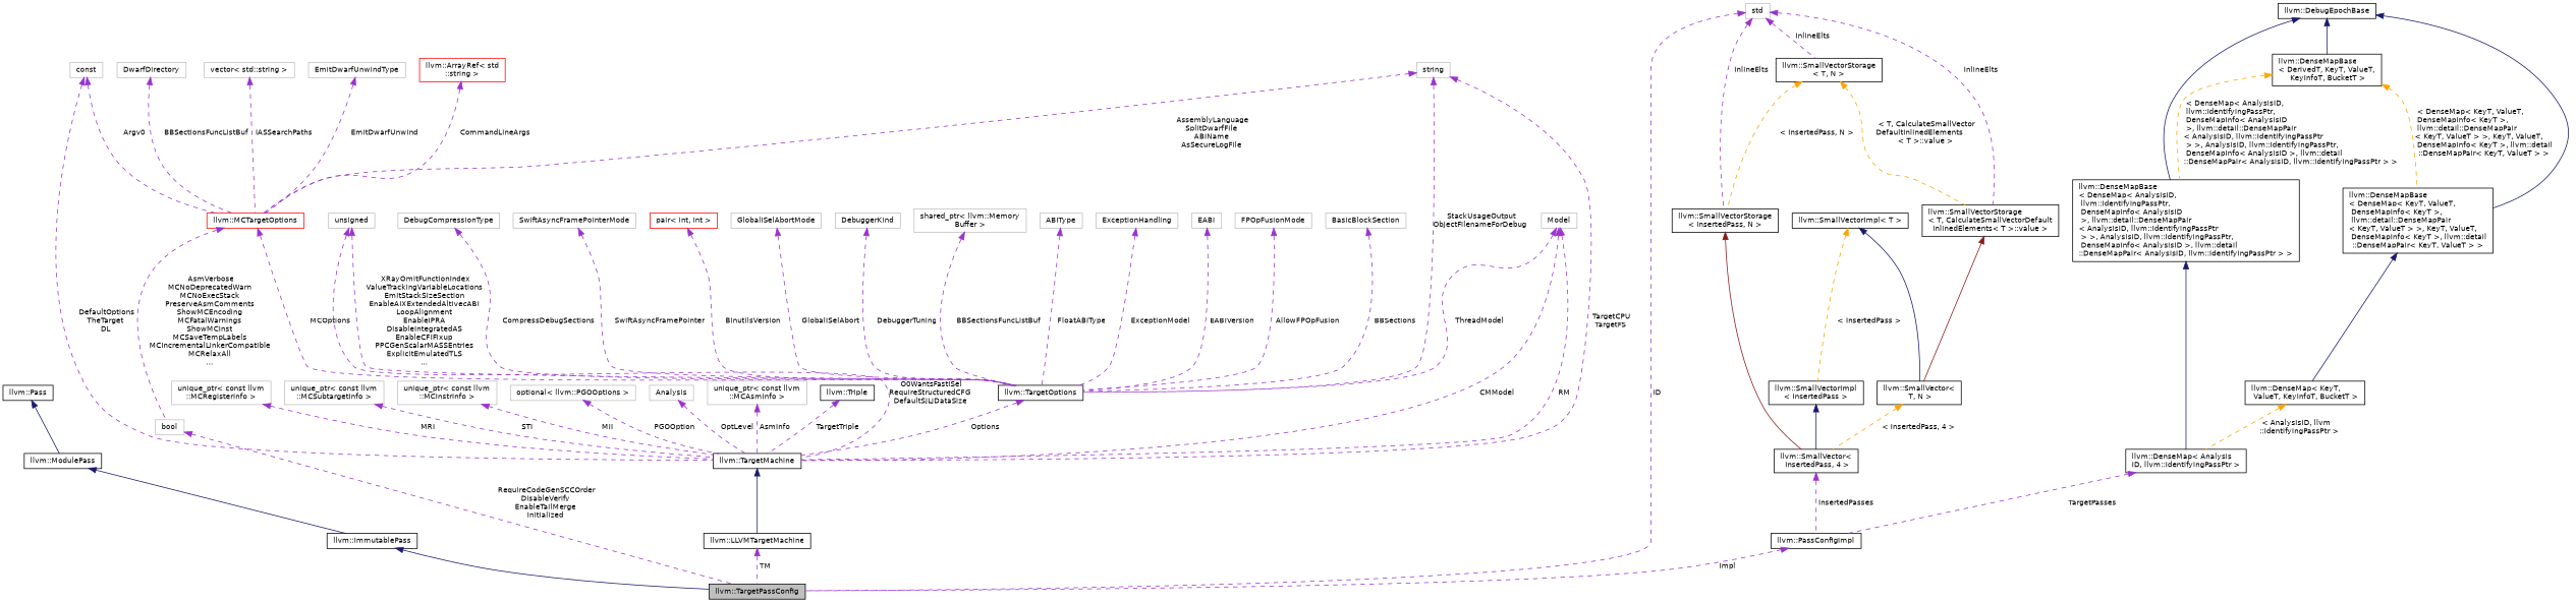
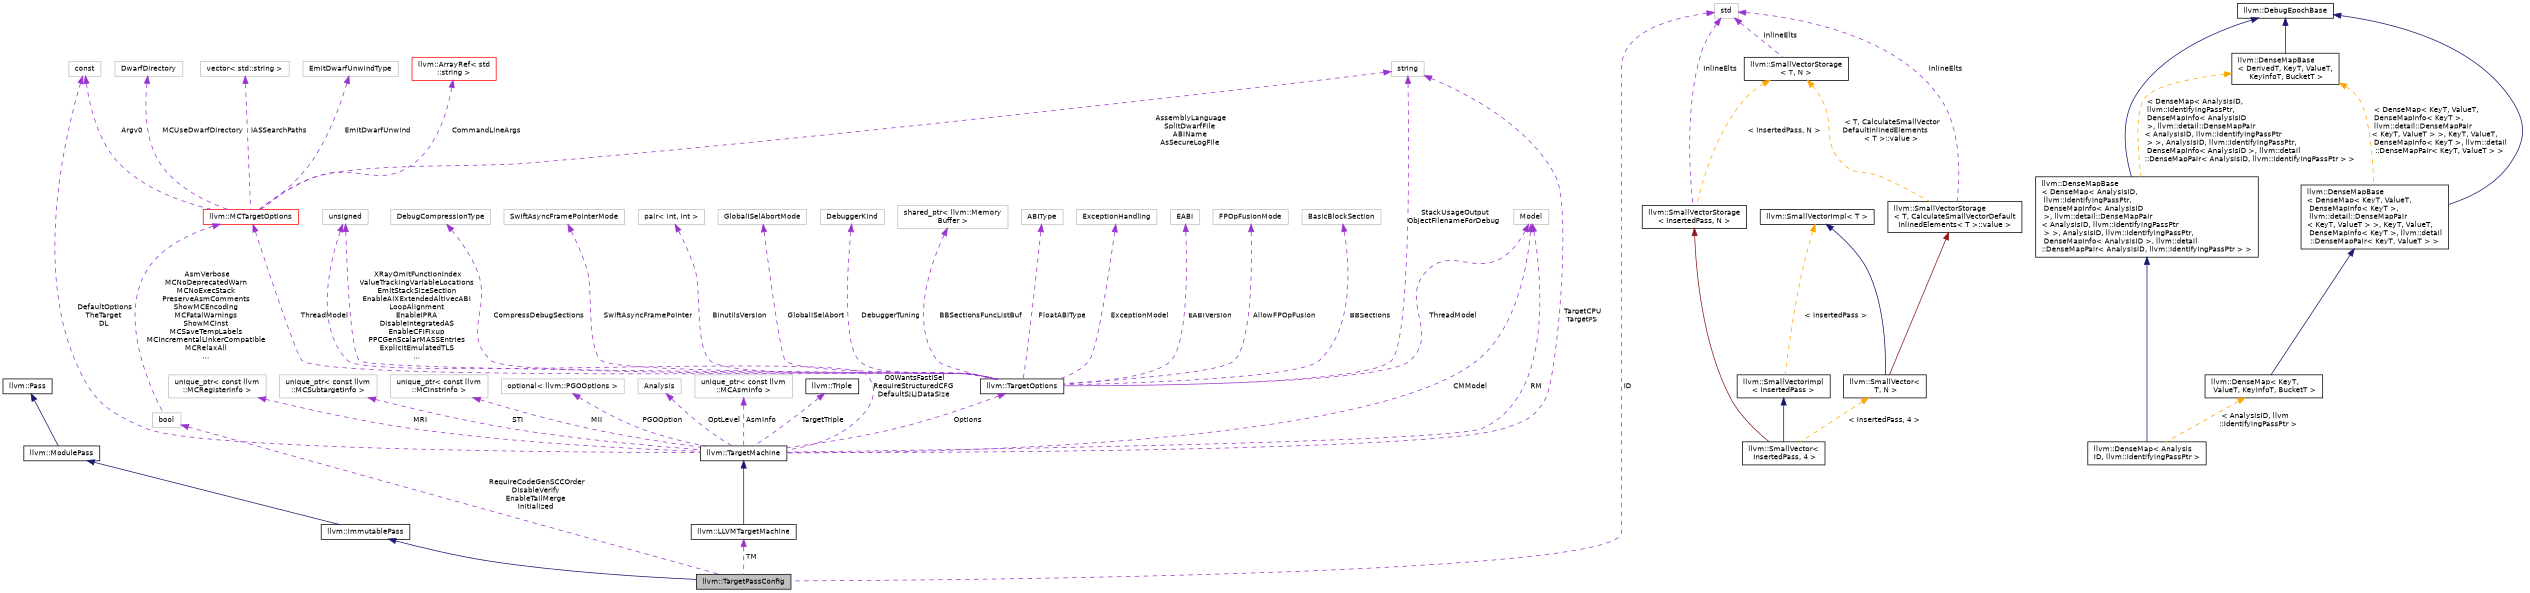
  digraph {
    fontname="DejaVu Sans"
    rankdir=TB
    node [color=grey75 fontname="DejaVu Sans" fontsize=10 shape=record]
    edge [color=darkorchid3 dir=back fontname="DejaVu Sans" fontsize=10 labelfontname=Helvetica labelfontsize=10 style=dashed]
    n1 [color=black fillcolor=grey75 fontcolor=black height=0.2 label="llvm::TargetPassConfig" style=filled width=0.4]
    n2 [color=black height=0.2 label="llvm::ImmutablePass" width=0.4]
    n3 [color=black height=0.2 label="llvm::ModulePass" width=0.4]
    n4 [color=black height=0.2 label="llvm::Pass" width=0.4]
    n5 [height=0.2 label=std width=0.4]
    n6 [color=black height=0.2 label="llvm::SmallVectorStorage\l\< InsertedPass, N \>" width=0.4]
    n7 [color=black height=0.2 label="llvm::SmallVectorStorage\l\< T, N \>" width=0.4]
    n8 [color=black height=0.2 label="llvm::SmallVectorStorage\l\< T, CalculateSmallVectorDefault\lInlinedElements\< T \>::value \>" width=0.4]
    n9 [color=black height=0.2 label="llvm::SmallVector\<\l InsertedPass, 4 \>" width=0.4]
    n10 [color=black height=0.2 label="llvm::SmallVector\<\l T, N \>" width=0.4]
    n11 [color=black height=0.2 label="llvm::LLVMTargetMachine" width=0.4]
    n12 [color=black height=0.2 label="llvm::TargetMachine" width=0.4]
    n13 [color=black height=0.2 label="llvm::TargetOptions" width=0.4]
    n14 [height=0.2 label=SwiftAsyncFramePointerMode width=0.4]
-   n15 [color=red height=0.2 label="pair\< int, int \>" width=0.4]
+   n15 [height=0.2 label="pair\< int, int \>" width=0.4]
    n16 [height=0.2 label=ABIType width=0.4]
    n17 [height=0.2 label=EABI width=0.4]
    n18 [height=0.2 label=Model width=0.4]
    n19 [height=0.2 label=FPOpFusionMode width=0.4]
    n20 [height=0.2 label=BasicBlockSection width=0.4]
    n21 [height=0.2 label=DebugCompressionType width=0.4]
    n22 [color=red height=0.2 label="llvm::MCTargetOptions" width=0.4]
    n23 [height=0.2 label=bool width=0.4]
    n24 [height=0.2 label=DwarfDirectory width=0.4]
    n25 [height=0.2 label="vector\< std::string \>" width=0.4]
    n26 [height=0.2 label=EmitDwarfUnwindType width=0.4]
    n27 [color=red height=0.2 label="llvm::ArrayRef\< std\l::string \>" width=0.4]
    n28 [height=0.2 label=string width=0.4]
    n29 [height=0.2 label=const width=0.4]
    n30 [height=0.2 label=GlobalISelAbortMode width=0.4]
    n31 [height=0.2 label=DebuggerKind width=0.4]
    n32 [height=0.2 label="shared_ptr\< llvm::Memory\lBuffer \>" width=0.4]
    n33 [height=0.2 label=unsigned width=0.4]
    n34 [height=0.2 label=ExceptionHandling width=0.4]
    n35 [height=0.2 label="unique_ptr\< const llvm\l::MCRegisterInfo \>" width=0.4]
    n36 [height=0.2 label="unique_ptr\< const llvm\l::MCSubtargetInfo \>" width=0.4]
    n37 [height=0.2 label="unique_ptr\< const llvm\l::MCInstrInfo \>" width=0.4]
    n38 [height=0.2 label="optional\< llvm::PGOOptions \>" width=0.4]
    n39 [height=0.2 label=Analysis width=0.4]
    n40 [height=0.2 label="unique_ptr\< const llvm\l::MCAsmInfo \>" width=0.4]
    n41 [color=black height=0.2 label="llvm::Triple" width=0.4]
-   n42 [color=black height=0.2 label="llvm::PassConfigImpl" width=0.4]
    n43 [color=black height=0.2 label="llvm::SmallVectorImpl\l\< InsertedPass \>" width=0.4]
    n44 [color=black height=0.2 label="llvm::SmallVectorImpl\< T \>" width=0.4]
    n45 [color=black height=0.2 label="llvm::DenseMap\< Analysis\lID, llvm::IdentifyingPassPtr \>" width=0.4]
    n46 [color=black height=0.2 label="llvm::DenseMapBase\l\< DenseMap\< AnalysisID,\l llvm::IdentifyingPassPtr,\l DenseMapInfo\< AnalysisID\l \>, llvm::detail::DenseMapPair\l\< AnalysisID, llvm::IdentifyingPassPtr\l \> \>, AnalysisID, llvm::IdentifyingPassPtr,\l DenseMapInfo\< AnalysisID \>, llvm::detail\l::DenseMapPair\< AnalysisID, llvm::IdentifyingPassPtr \> \>" width=0.4]
    n47 [color=black height=0.2 label="llvm::DebugEpochBase" width=0.4]
    n48 [color=black height=0.2 label="llvm::DenseMapBase\l\< DerivedT, KeyT, ValueT,\l KeyInfoT, BucketT \>" width=0.4]
    n49 [color=black height=0.2 label="llvm::DenseMapBase\l\< DenseMap\< KeyT, ValueT,\l DenseMapInfo\< KeyT \>,\l llvm::detail::DenseMapPair\l\< KeyT, ValueT \> \>, KeyT, ValueT,\l DenseMapInfo\< KeyT \>, llvm::detail\l::DenseMapPair\< KeyT, ValueT \> \>" width=0.4]
    n50 [color=black height=0.2 label="llvm::DenseMap\< KeyT,\l ValueT, KeyInfoT, BucketT \>" width=0.4]
    n2 -> n1 [color=midnightblue style=solid]
    n3 -> n2 [color=midnightblue style=solid]
    n4 -> n3 [color=midnightblue style=solid]
    n5 -> n1 [label=" ID"]
    n5 -> n6 [label=" InlineElts"]
    n5 -> n7 [label=" InlineElts"]
    n5 -> n8 [label=" InlineElts"]
    n6 -> n9 [color=firebrick4 style=solid]
    n7 -> n6 [color=orange label=" \< InsertedPass, N \>"]
    n7 -> n8 [color=orange label=" \< T, CalculateSmallVector\lDefaultInlinedElements\l\< T \>::value \>"]
    n8 -> n10 [color=firebrick4 style=solid]
-   n9 -> n42 [label=" InsertedPasses"]
    n10 -> n9 [color=orange label=" \< InsertedPass, 4 \>"]
    n11 -> n1 [label=" TM"]
    n12 -> n11 [color=midnightblue style=solid]
    n13 -> n12 [label=" Options"]
    n14 -> n13 [label=" SwiftAsyncFramePointer"]
    n15 -> n13 [label=" BinutilsVersion"]
    n16 -> n13 [label=" FloatABIType"]
    n17 -> n13 [label=" EABIVersion"]
    n18 -> n12 [label=" RM"]
    n18 -> n12 [label=" CMModel"]
    n18 -> n13 [label=" ThreadModel"]
    n19 -> n13 [label=" AllowFPOpFusion"]
    n20 -> n13 [label=" BBSections"]
    n21 -> n13 [label=" CompressDebugSections"]
-   n22 -> n13 [label=" MCOptions"]
+   n22 -> n13 [label=" ThreadModel"]
    n22 -> n23 [label=" AsmVerbose\nMCNoDeprecatedWarn\nMCNoExecStack\nPreserveAsmComments\nShowMCEncoding\nMCFatalWarnings\nShowMCInst\nMCSaveTempLabels\nMCIncrementalLinkerCompatible\nMCRelaxAll\n..."]
    n23 -> n1 [label=" RequireCodeGenSCCOrder\nDisableVerify\nEnableTailMerge\nInitialized"]
-   n24 -> n22 [label=" BBSectionsFuncListBuf"]
+   n24 -> n22 [label=" MCUseDwarfDirectory"]
    n25 -> n22 [label=" IASSearchPaths"]
    n26 -> n22 [label=" EmitDwarfUnwind"]
    n27 -> n22 [label=" CommandLineArgs"]
    n28 -> n12 [label=" TargetCPU\nTargetFS"]
    n28 -> n13 [label=" StackUsageOutput\nObjectFilenameForDebug"]
    n28 -> n22 [label=" AssemblyLanguage\nSplitDwarfFile\nABIName\nAsSecureLogFile"]
    n29 -> n12 [label=" DefaultOptions\nTheTarget\nDL"]
    n29 -> n22 [label=" Argv0"]
    n30 -> n13 [label=" GlobalISelAbort"]
    n31 -> n13 [label=" DebuggerTuning"]
    n32 -> n13 [label=" BBSectionsFuncListBuf"]
    n33 -> n12 [label=" O0WantsFastISel\nRequireStructuredCFG\nDefaultSjLjDataSize"]
    n33 -> n13 [label=" XRayOmitFunctionIndex\nValueTrackingVariableLocations\nEmitStackSizeSection\nEnableAIXExtendedAltivecABI\nLoopAlignment\nEnableIPRA\nDisableIntegratedAS\nEnableCFIFixup\nPPCGenScalarMASSEntries\nExplicitEmulatedTLS\n..."]
    n34 -> n13 [label=" ExceptionModel"]
    n35 -> n12 [label=" MRI"]
    n36 -> n12 [label=" STI"]
    n37 -> n12 [label=" MII"]
    n38 -> n12 [label=" PGOOption"]
    n39 -> n12 [label=" OptLevel"]
    n40 -> n12 [label=" AsmInfo"]
    n41 -> n12 [label=" TargetTriple"]
-   n42 -> n1 [label=" Impl"]
    n43 -> n9 [color=midnightblue style=solid]
    n44 -> n10 [color=midnightblue style=solid]
    n44 -> n43 [color=orange label=" \< InsertedPass \>"]
-   n45 -> n42 [label=" TargetPasses"]
    n46 -> n45 [color=midnightblue style=solid]
    n47 -> n46 [color=midnightblue style=solid]
    n47 -> n48 [color=midnightblue style=solid]
    n47 -> n49 [color=midnightblue style=solid]
    n48 -> n46 [color=orange label=" \< DenseMap\< AnalysisID,\l llvm::IdentifyingPassPtr,\l DenseMapInfo\< AnalysisID\l \>, llvm::detail::DenseMapPair\l\< AnalysisID, llvm::IdentifyingPassPtr\l \> \>, AnalysisID, llvm::IdentifyingPassPtr,\l DenseMapInfo\< AnalysisID \>, llvm::detail\l::DenseMapPair\< AnalysisID, llvm::IdentifyingPassPtr \> \>"]
    n48 -> n49 [color=orange label=" \< DenseMap\< KeyT, ValueT,\l DenseMapInfo\< KeyT \>,\l llvm::detail::DenseMapPair\l\< KeyT, ValueT \> \>, KeyT, ValueT,\l DenseMapInfo\< KeyT \>, llvm::detail\l::DenseMapPair\< KeyT, ValueT \> \>"]
    n49 -> n50 [color=midnightblue style=solid]
    n50 -> n45 [color=orange label=" \< AnalysisID, llvm\l::IdentifyingPassPtr \>"]
  }
